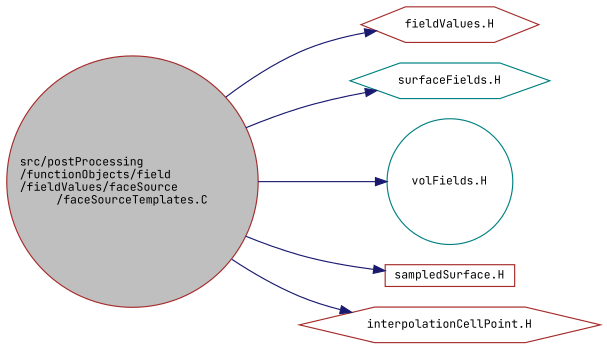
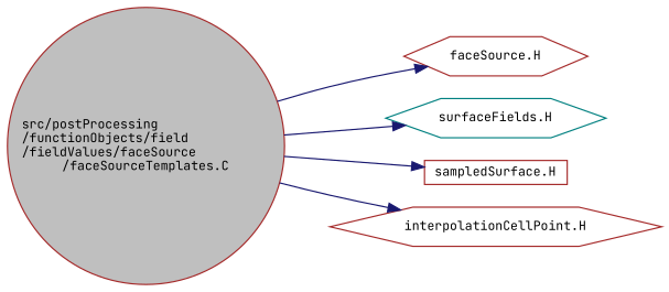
  digraph {
    fontname="JetBrains Mono"
    rankdir=LR
    node [color=brown fontname="JetBrains Mono" fontsize=10 shape=hexagon]
    edge [color=midnightblue fontname="JetBrains Mono" fontsize=10 labelfontname=Helvetica labelfontsize=10 style=solid]
    n1 [fillcolor=grey75 fontcolor=black height=0.2 label="src/postProcessing\l/functionObjects/field\l/fieldValues/faceSource\l/faceSourceTemplates.C" shape=circle style=filled width=0.4]
-   n2 [height=0.2 label="fieldValues.H" width=0.4]
+   n2 [height=0.2 label="faceSource.H" width=0.4]
    n3 [color=teal height=0.2 label="surfaceFields.H" width=0.4]
-   n4 [color=teal height=0.2 label="volFields.H" shape=circle width=0.4]
    n5 [height=0.2 label="sampledSurface.H" shape=box width=0.4]
    n6 [height=0.2 label="interpolationCellPoint.H" width=0.4]
    n1 -> n2
    n1 -> n3
-   n1 -> n4
    n1 -> n5
    n1 -> n6
  }
